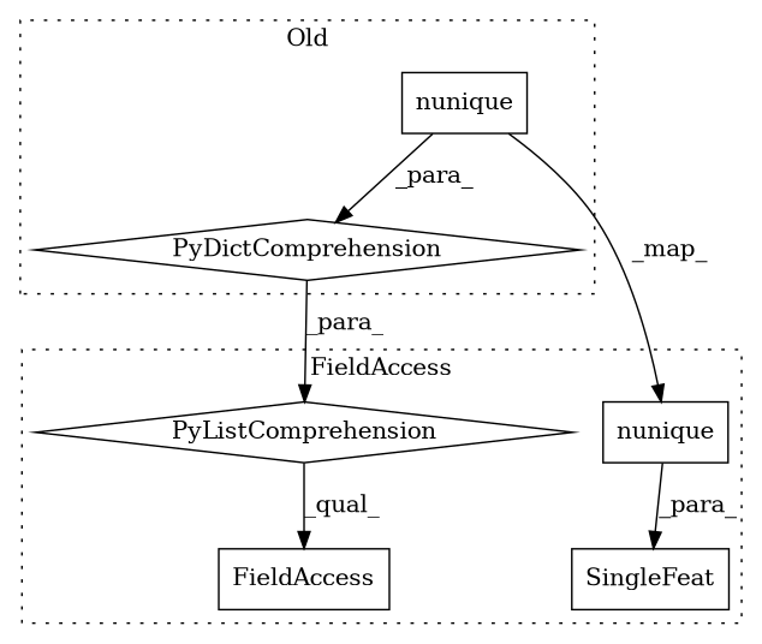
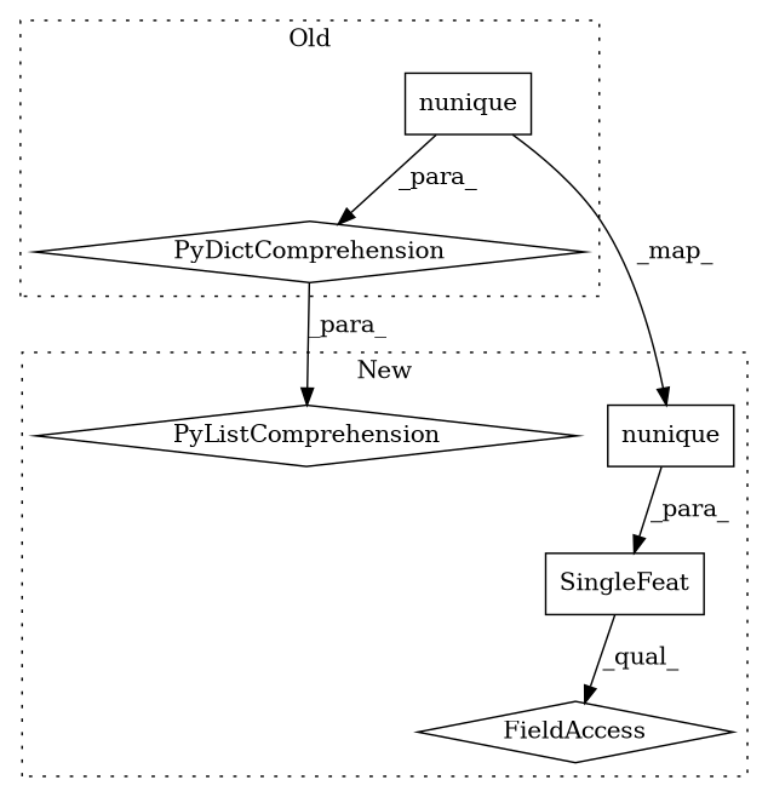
  digraph {
    node [a=32 l=9 shape=box]
    n1 [label=nunique s=1530]
    n2 [a=110 l=138 label=PyDictComprehension s=1510 shape=diamond]
    n3 [label=nunique s=1733]
-   n4 [a=22 label=FieldAccess s=2117]
+   n4 [a=22 label=FieldAccess s=2117 shape=diamond]
    n5 [a=109 l=146 label=PyListComprehension s=1706 shape=diamond]
    n6 [l="11,1" label=SingleFeat s="1706,1742"]
    subgraph cluster_1 {
      label=Old
      style=dotted
      n1
      n2
    }
    subgraph cluster_2 {
-     label=FieldAccess
+     label=New
      style=dotted
      n3
      n4
      n5
      n6
    }
    n1 -> n2 [label=_para_]
    n1 -> n3 [label=_map_]
    n2 -> n5 [label=_para_]
    n3 -> n6 [label=_para_]
-   n5 -> n4 [label=_qual_]
+   n6 -> n4 [label=_qual_]
  }
